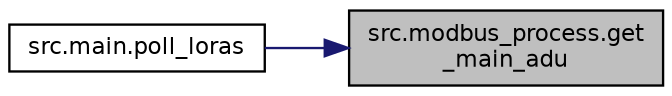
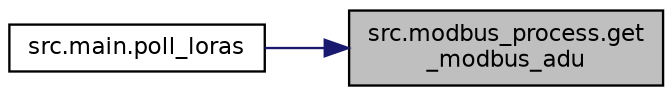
  digraph {
    rankdir=RL
    node [color=black fontname=Helvetica fontsize=10 shape=record style=filled]
-   n1 [fillcolor=grey75 fontcolor=black height=0.2 label="src.modbus_process.get\l_main_adu" width=0.4]
+   n1 [fillcolor=grey75 fontcolor=black height=0.2 label="src.modbus_process.get\l_modbus_adu" width=0.4]
    n2 [fillcolor=white height=0.2 label="src.main.poll_loras" width=0.4]
    n1 -> n2 [color=midnightblue dir=back fontname=Helvetica fontsize=10 labelfontname=Helvetica labelfontsize=10 style=solid]
  }
